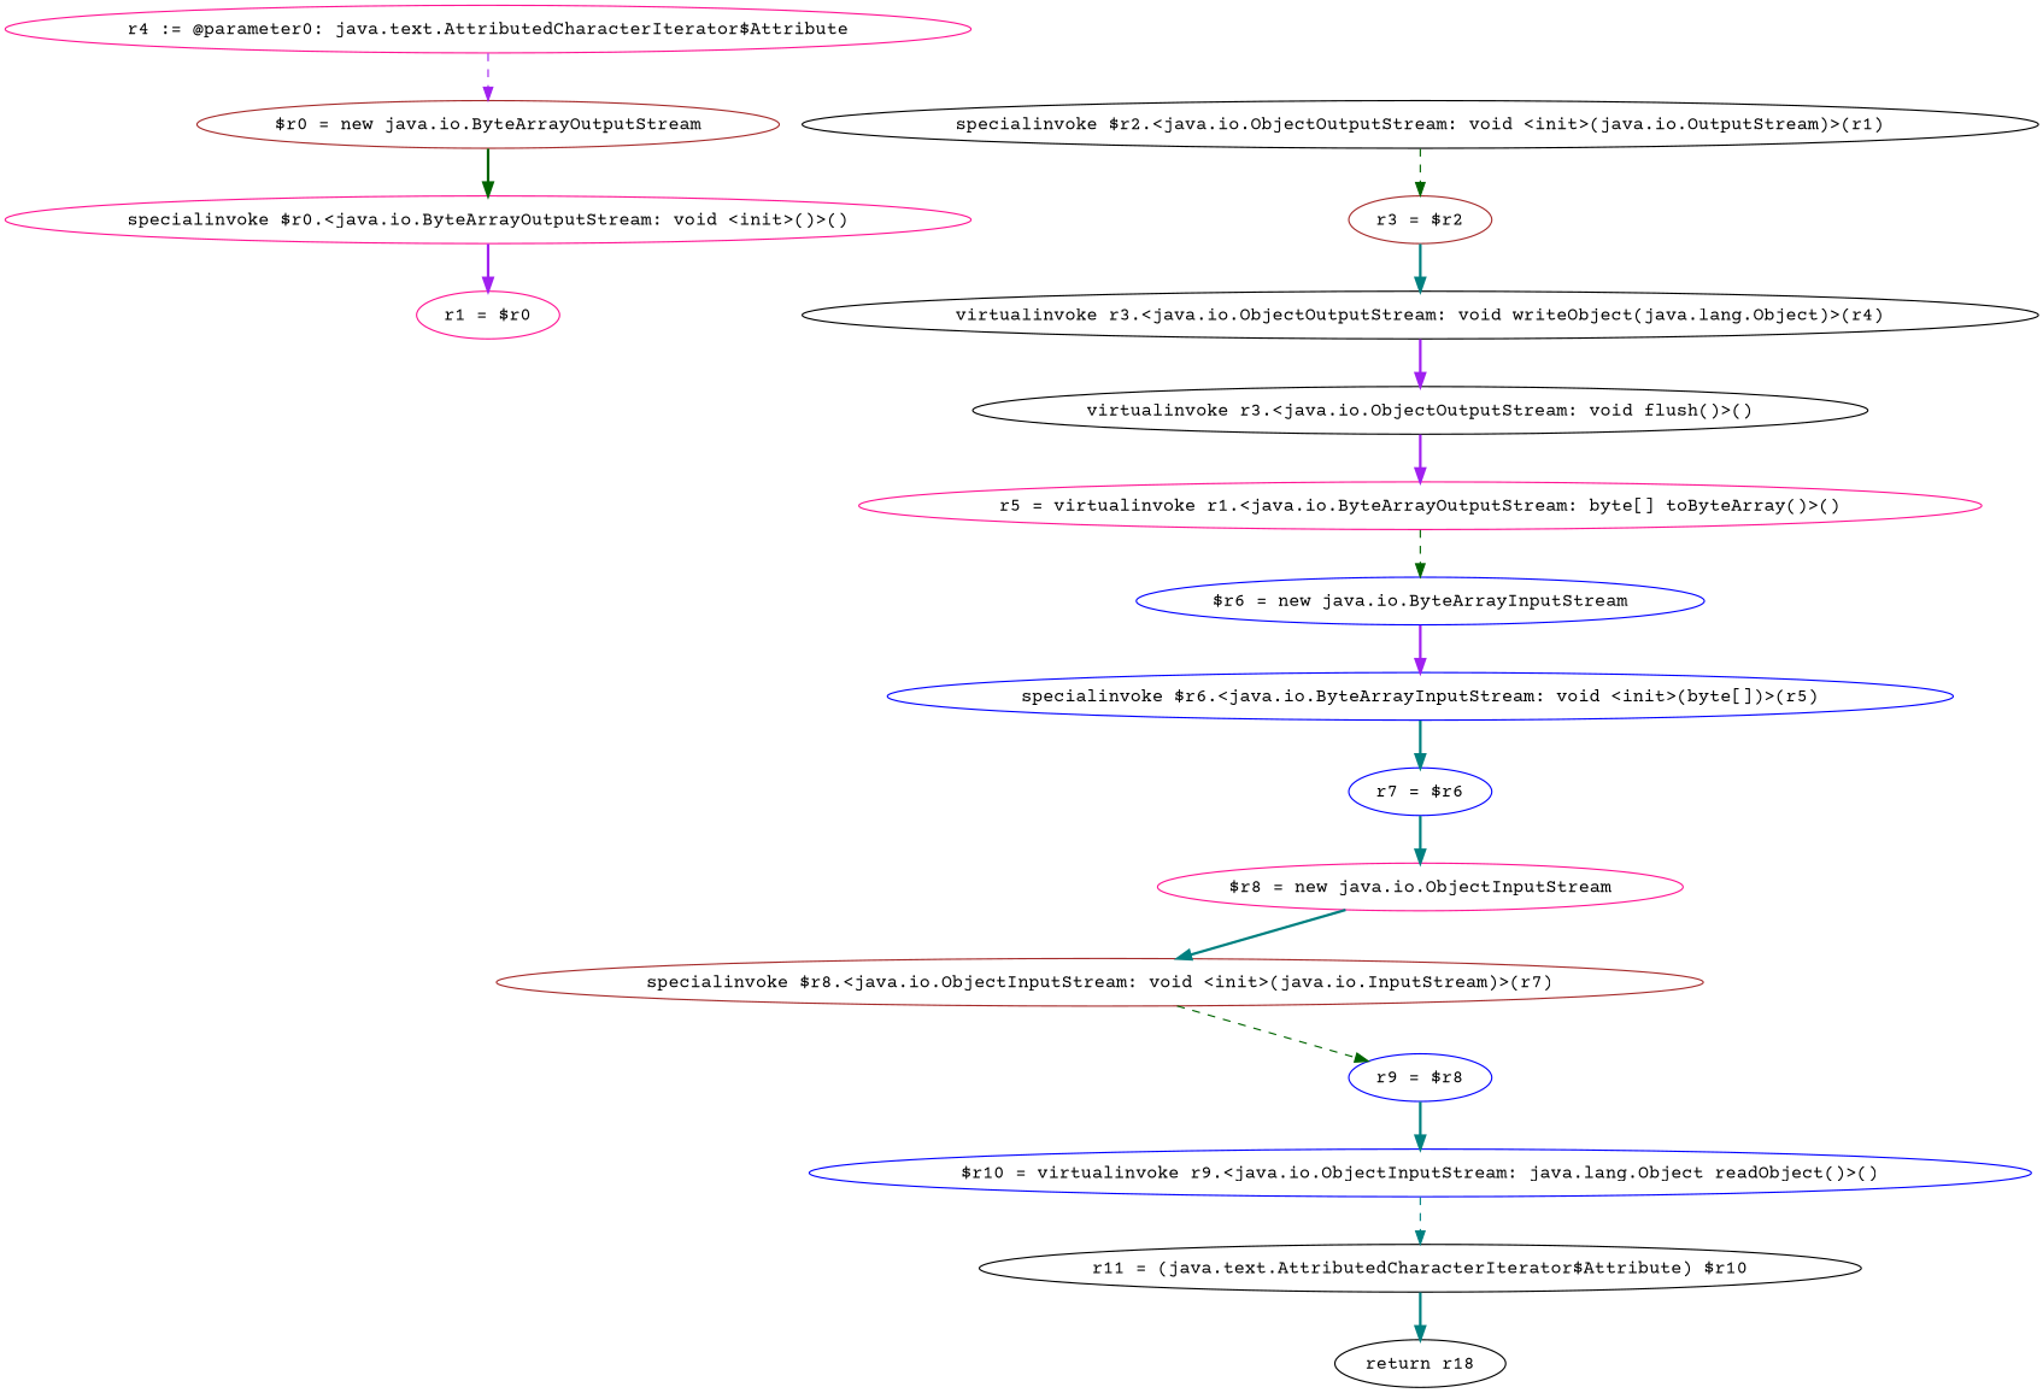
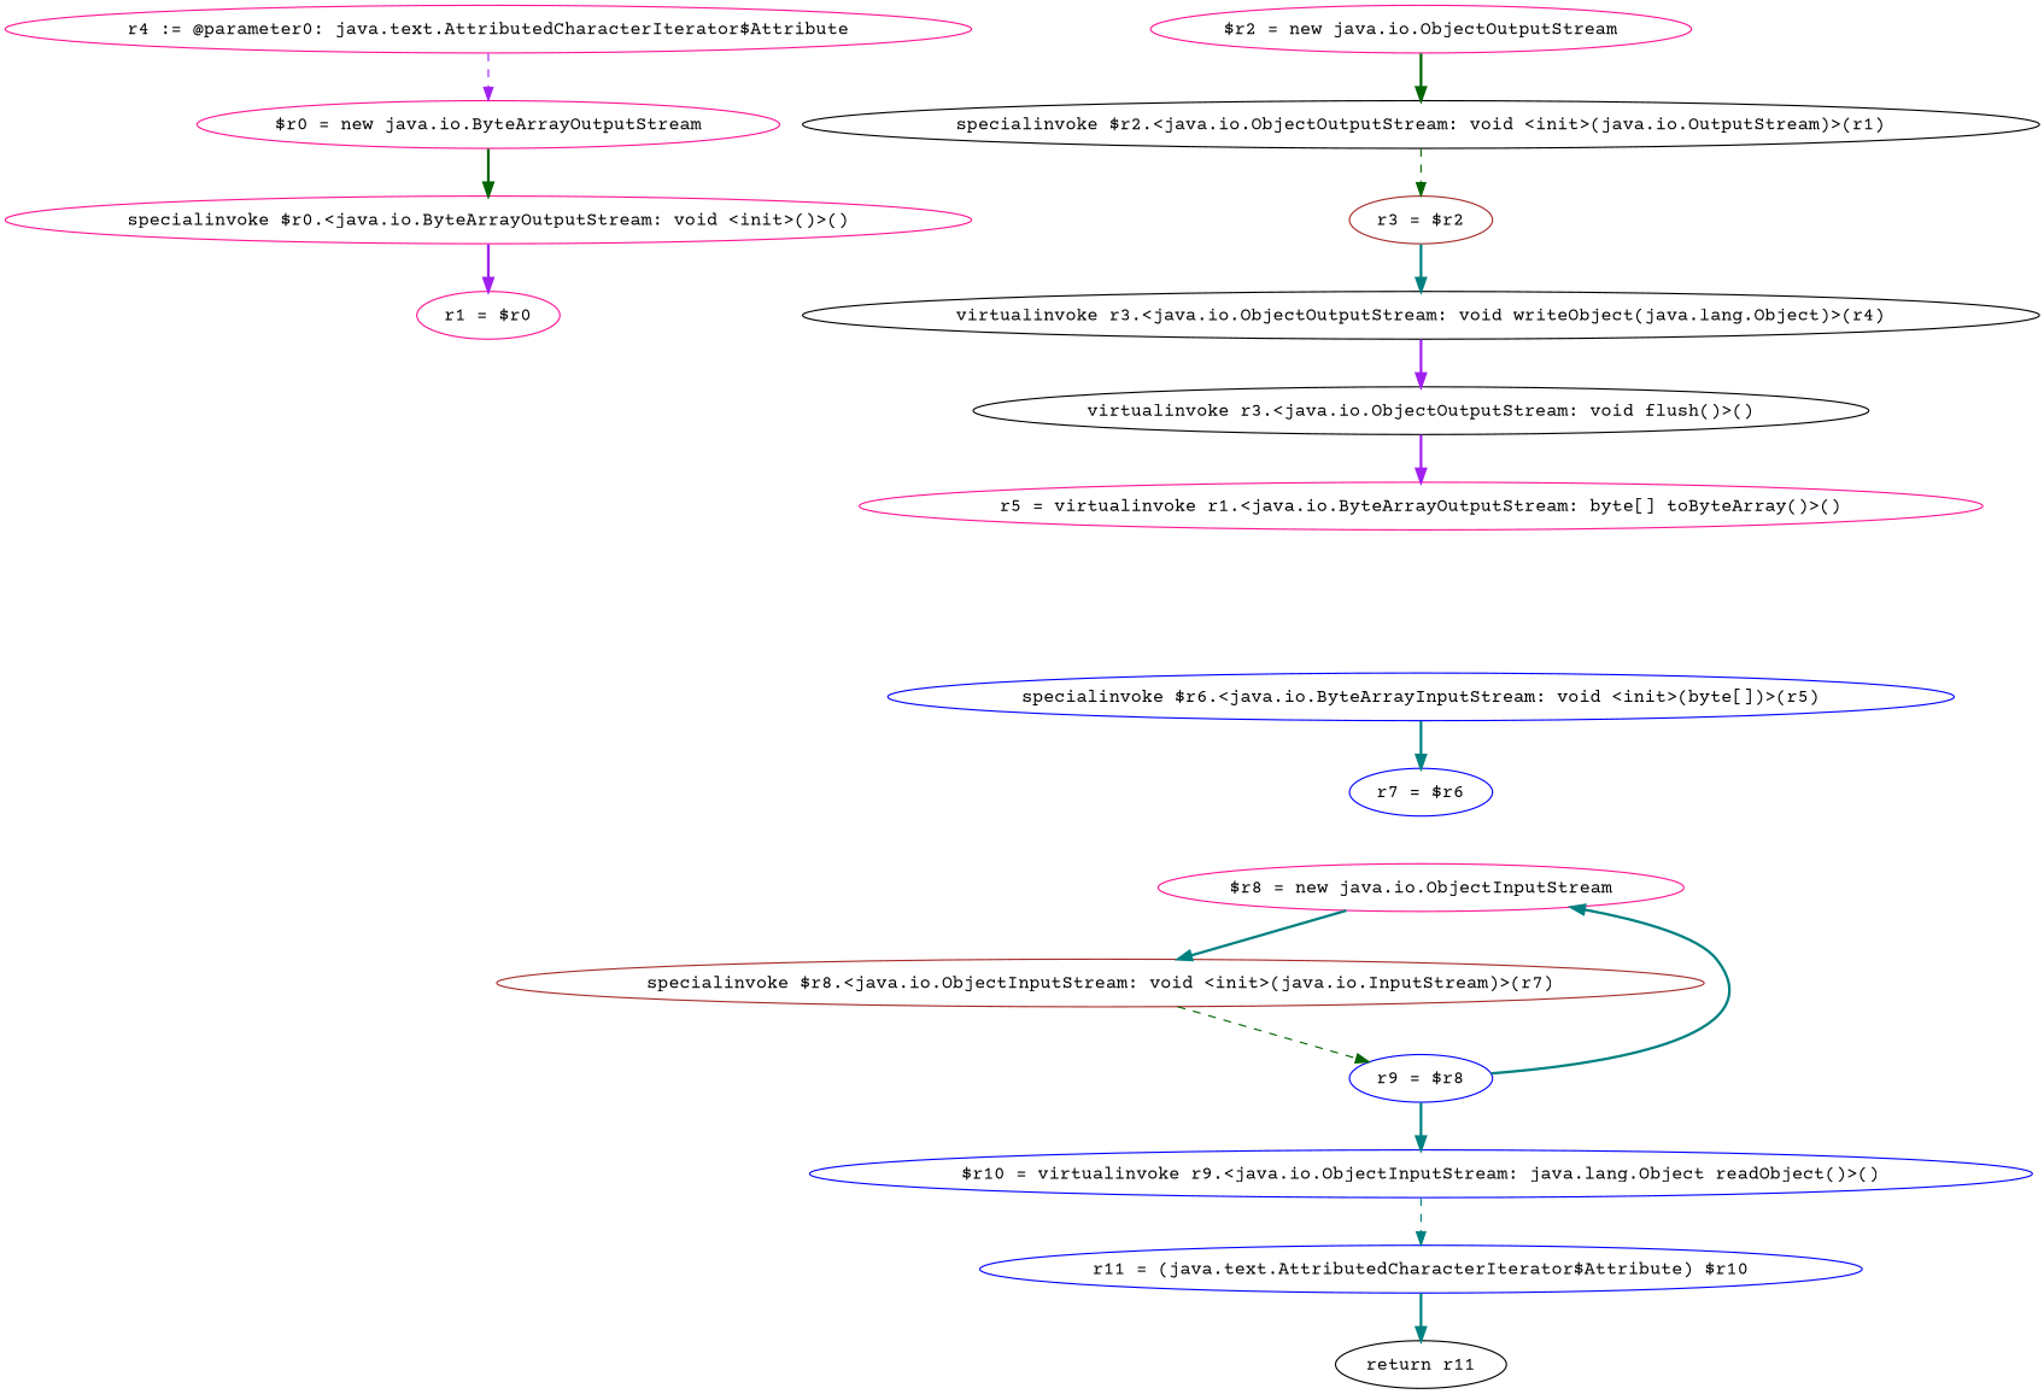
  digraph {
    fontname="Courier Prime"
    node [color=deeppink fontname="Courier Prime"]
    edge [color=teal fontname="Courier Prime" style=bold]
    "r4 := @parameter0: java.text.AttributedCharacterIterator$Attribute"
-   "$r0 = new java.io.ByteArrayOutputStream" [color=brown]
+   "$r0 = new java.io.ByteArrayOutputStream"
    "specialinvoke $r0.<java.io.ByteArrayOutputStream: void <init>()>()"
    "r1 = $r0"
+   "$r2 = new java.io.ObjectOutputStream"
    "specialinvoke $r2.<java.io.ObjectOutputStream: void <init>(java.io.OutputStream)>(r1)" [color=black]
    "r3 = $r2" [color=brown]
    "virtualinvoke r3.<java.io.ObjectOutputStream: void writeObject(java.lang.Object)>(r4)" [color=black]
    "virtualinvoke r3.<java.io.ObjectOutputStream: void flush()>()" [color=black]
    "r5 = virtualinvoke r1.<java.io.ByteArrayOutputStream: byte[] toByteArray()>()"
-   "$r6 = new java.io.ByteArrayInputStream" [color=blue]
    "specialinvoke $r6.<java.io.ByteArrayInputStream: void <init>(byte[])>(r5)" [color=blue]
    "r7 = $r6" [color=blue]
    "$r8 = new java.io.ObjectInputStream"
    "specialinvoke $r8.<java.io.ObjectInputStream: void <init>(java.io.InputStream)>(r7)" [color=brown]
    "r9 = $r8" [color=blue]
    "$r10 = virtualinvoke r9.<java.io.ObjectInputStream: java.lang.Object readObject()>()" [color=blue]
-   "r11 = (java.text.AttributedCharacterIterator$Attribute) $r10" [color=black]
-   "return r11" [color=black label="return r18"]
+   "r11 = (java.text.AttributedCharacterIterator$Attribute) $r10" [color=blue]
+   "return r11" [color=black]
    "r4 := @parameter0: java.text.AttributedCharacterIterator$Attribute" -> "$r0 = new java.io.ByteArrayOutputStream" [color=purple style=dashed]
    "$r0 = new java.io.ByteArrayOutputStream" -> "specialinvoke $r0.<java.io.ByteArrayOutputStream: void <init>()>()" [color=darkgreen]
    "specialinvoke $r0.<java.io.ByteArrayOutputStream: void <init>()>()" -> "r1 = $r0" [color=purple]
+   "$r2 = new java.io.ObjectOutputStream" -> "specialinvoke $r2.<java.io.ObjectOutputStream: void <init>(java.io.OutputStream)>(r1)" [color=darkgreen]
    "specialinvoke $r2.<java.io.ObjectOutputStream: void <init>(java.io.OutputStream)>(r1)" -> "r3 = $r2" [color=darkgreen style=dashed]
    "r3 = $r2" -> "virtualinvoke r3.<java.io.ObjectOutputStream: void writeObject(java.lang.Object)>(r4)"
    "virtualinvoke r3.<java.io.ObjectOutputStream: void writeObject(java.lang.Object)>(r4)" -> "virtualinvoke r3.<java.io.ObjectOutputStream: void flush()>()" [color=purple]
    "virtualinvoke r3.<java.io.ObjectOutputStream: void flush()>()" -> "r5 = virtualinvoke r1.<java.io.ByteArrayOutputStream: byte[] toByteArray()>()" [color=purple]
-   "r5 = virtualinvoke r1.<java.io.ByteArrayOutputStream: byte[] toByteArray()>()" -> "$r6 = new java.io.ByteArrayInputStream" [color=darkgreen style=dashed]
-   "$r6 = new java.io.ByteArrayInputStream" -> "specialinvoke $r6.<java.io.ByteArrayInputStream: void <init>(byte[])>(r5)" [color=purple]
    "specialinvoke $r6.<java.io.ByteArrayInputStream: void <init>(byte[])>(r5)" -> "r7 = $r6"
-   "r7 = $r6" -> "$r8 = new java.io.ObjectInputStream"
+   "r9 = $r8" -> "$r8 = new java.io.ObjectInputStream"
    "$r8 = new java.io.ObjectInputStream" -> "specialinvoke $r8.<java.io.ObjectInputStream: void <init>(java.io.InputStream)>(r7)"
    "specialinvoke $r8.<java.io.ObjectInputStream: void <init>(java.io.InputStream)>(r7)" -> "r9 = $r8" [color=darkgreen style=dashed]
    "r9 = $r8" -> "$r10 = virtualinvoke r9.<java.io.ObjectInputStream: java.lang.Object readObject()>()"
    "$r10 = virtualinvoke r9.<java.io.ObjectInputStream: java.lang.Object readObject()>()" -> "r11 = (java.text.AttributedCharacterIterator$Attribute) $r10" [style=dashed]
    "r11 = (java.text.AttributedCharacterIterator$Attribute) $r10" -> "return r11"
  }
